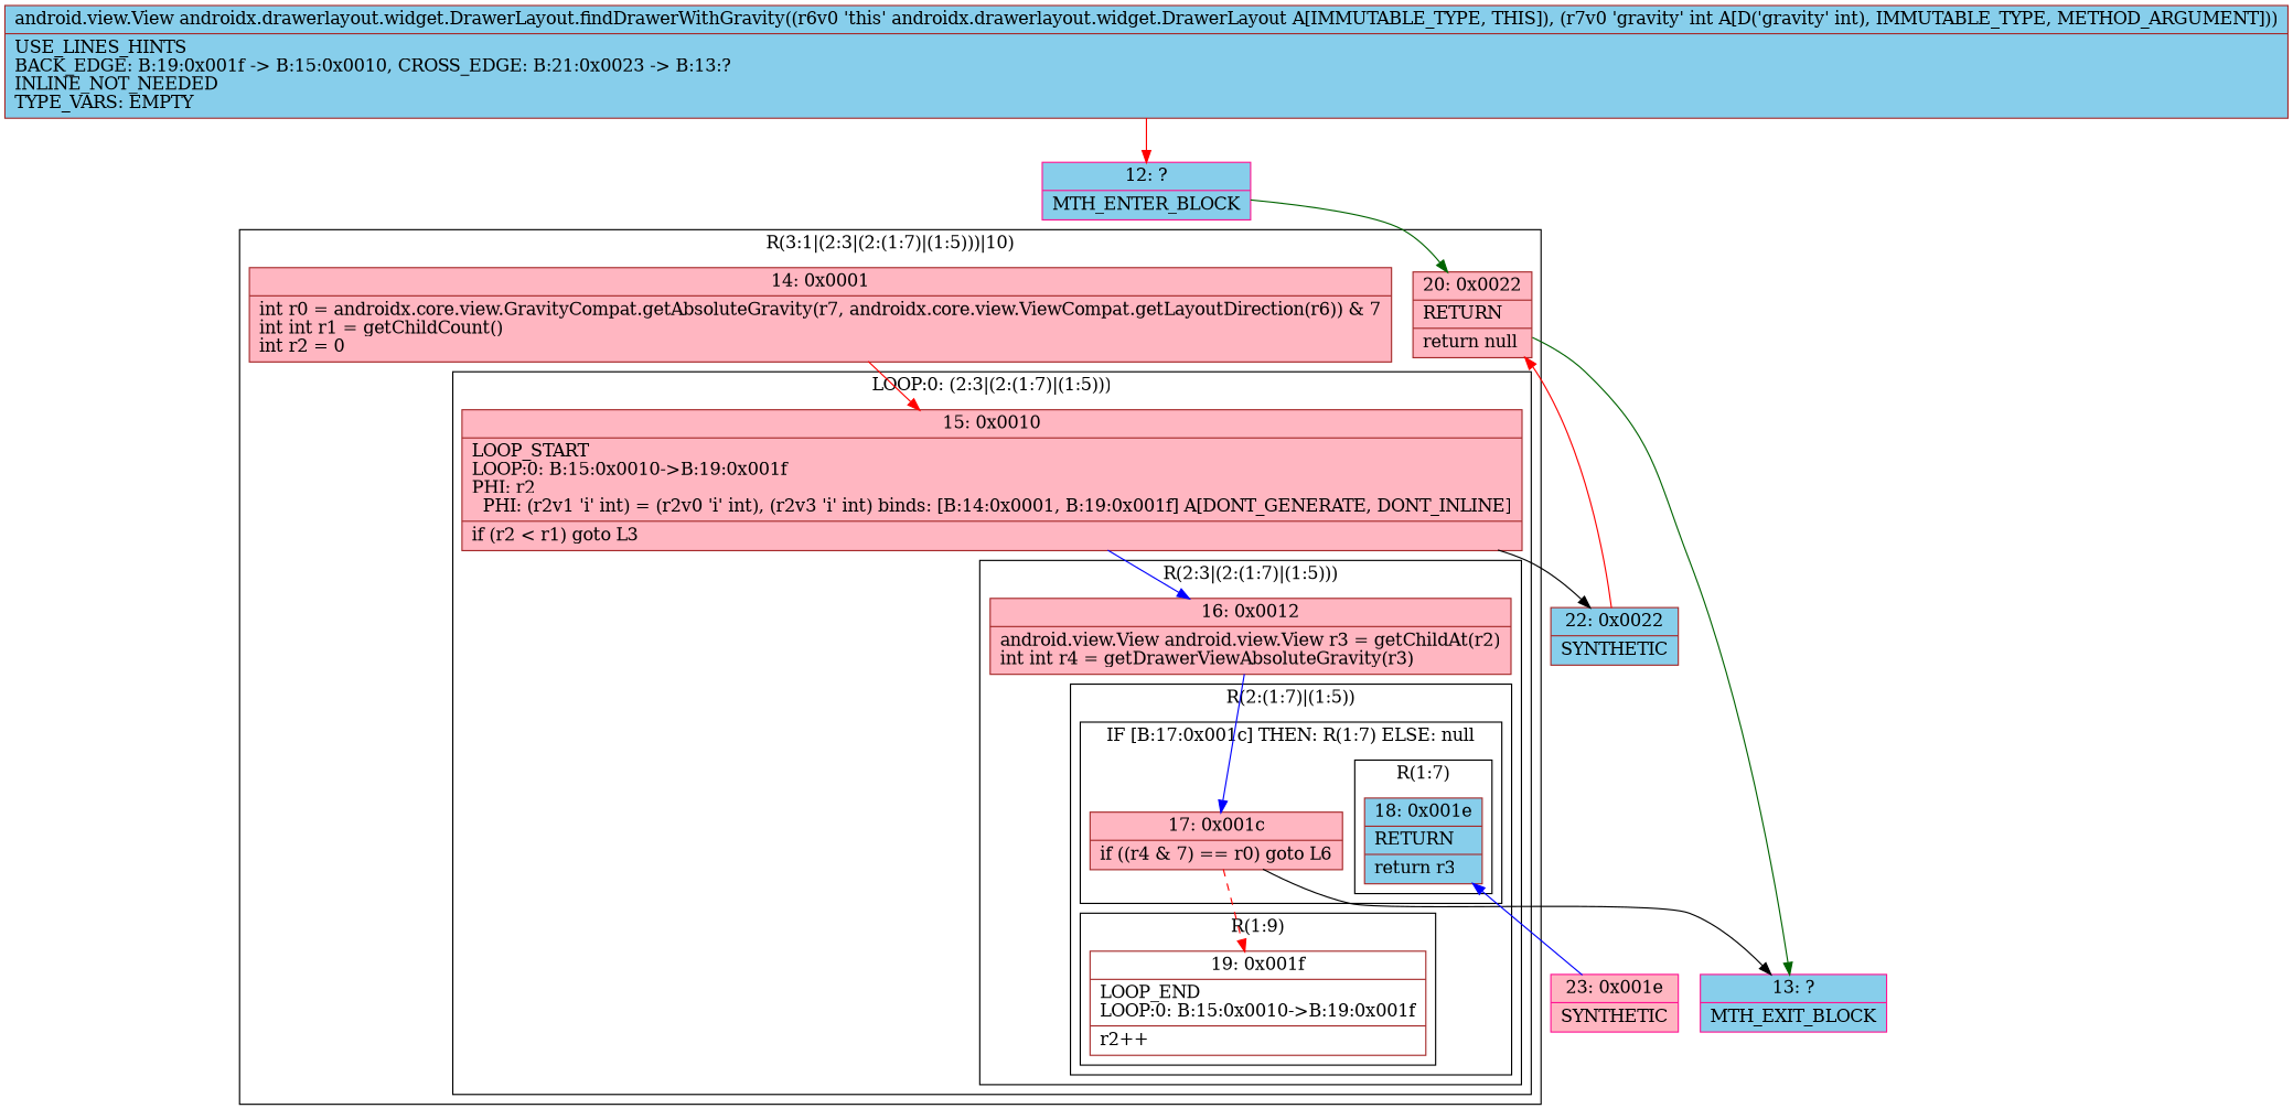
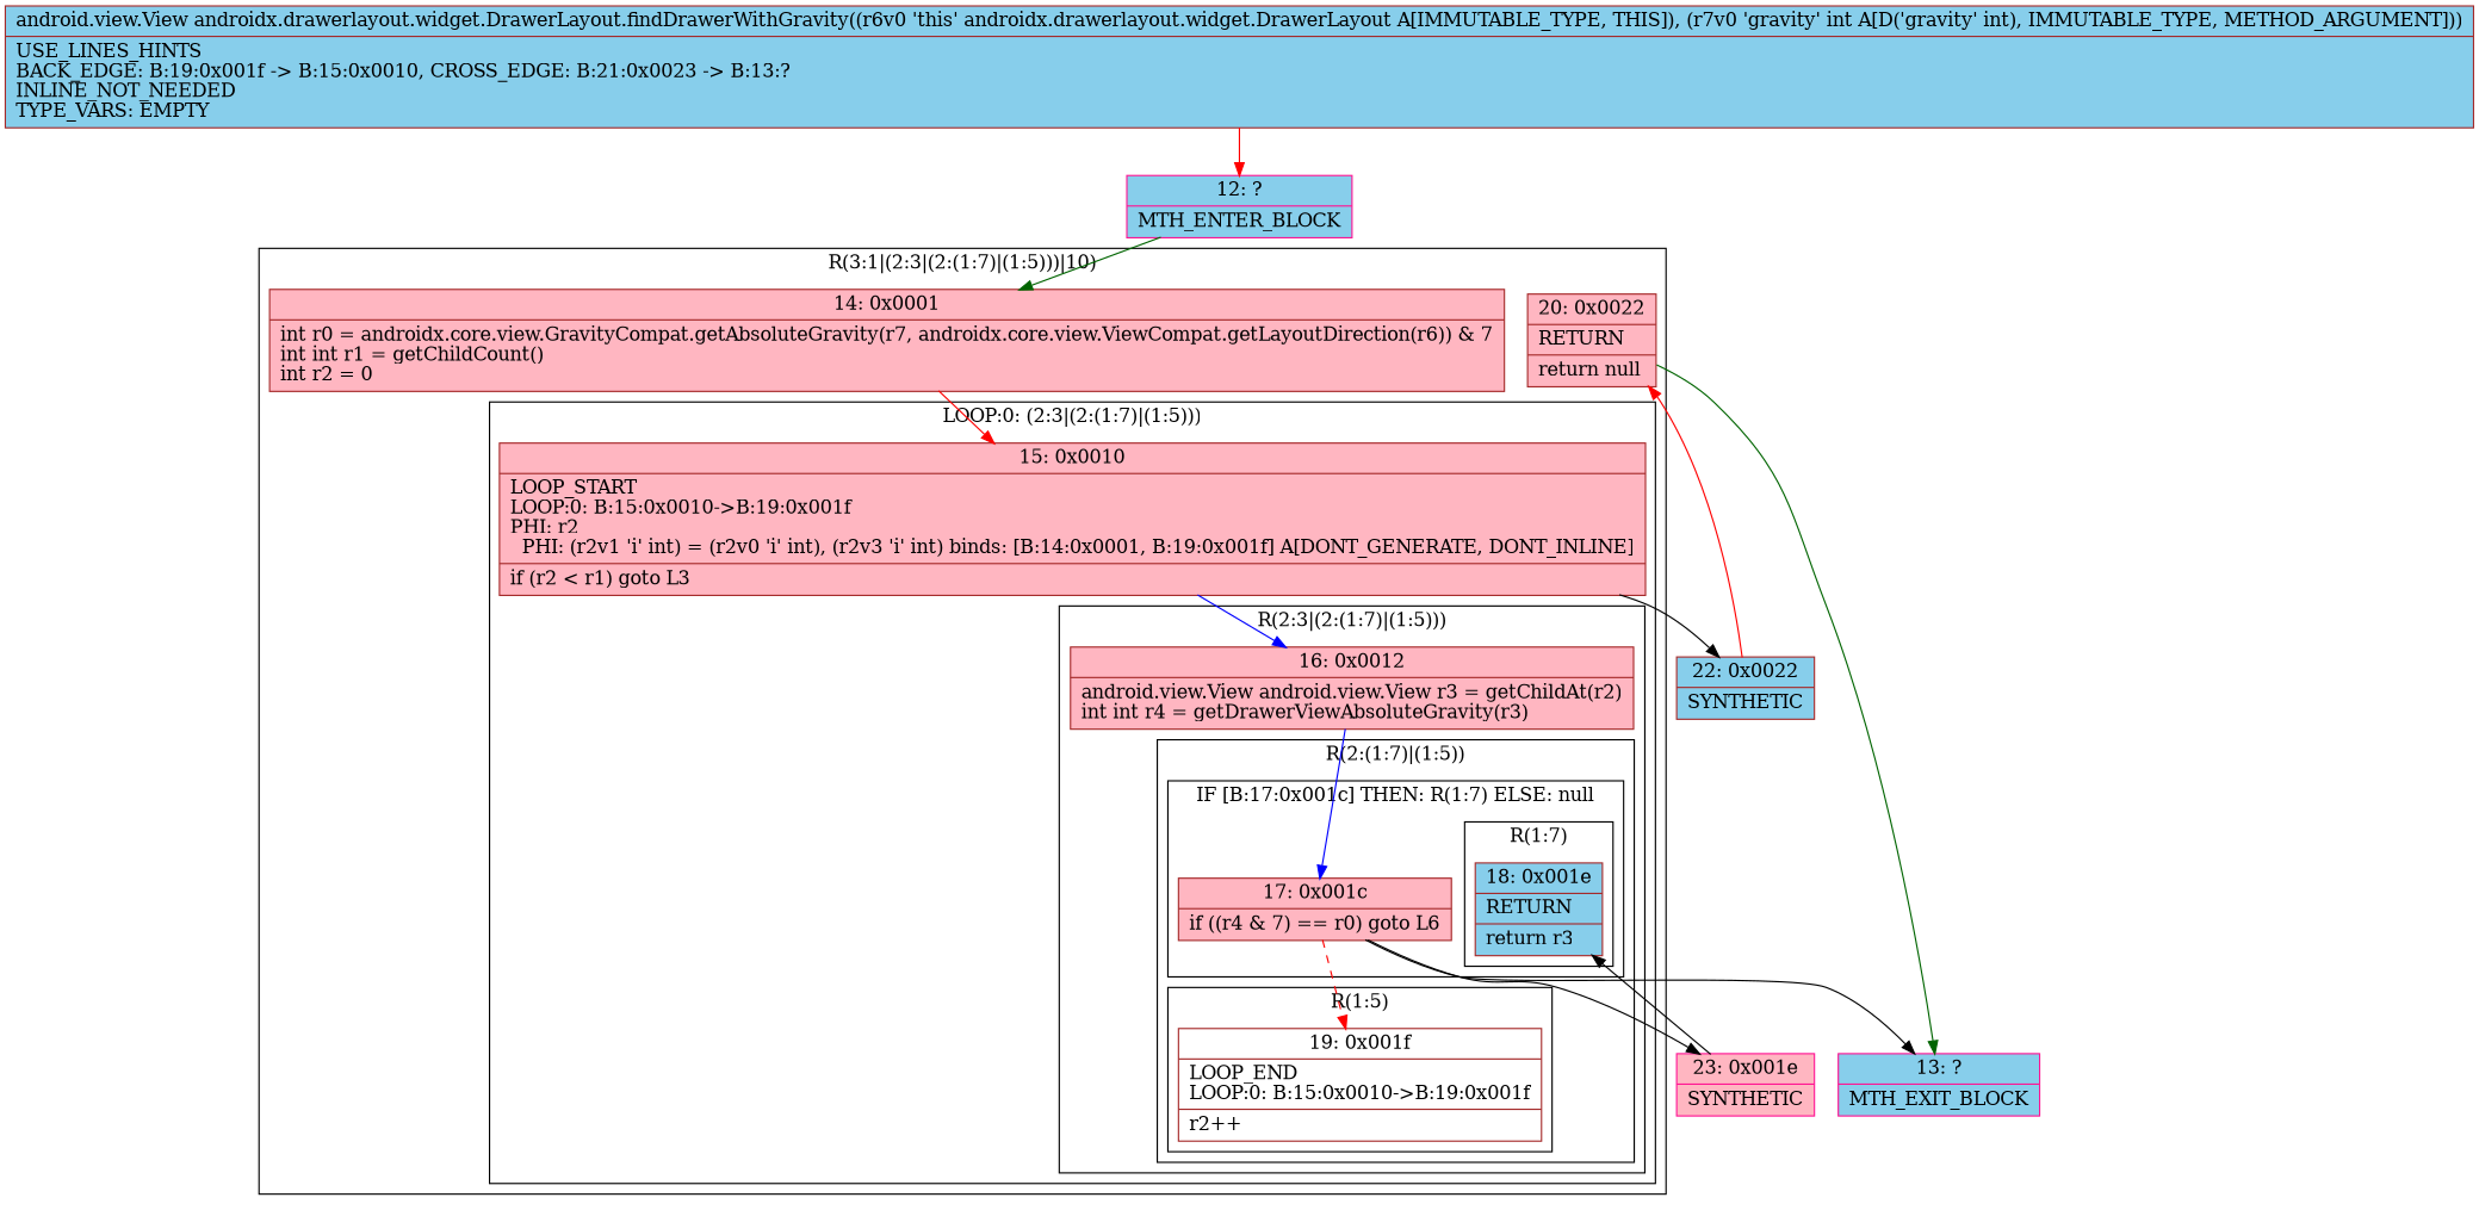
  digraph {
    node [color=brown fillcolor=lightpink shape=record style=filled]
    edge [color=red]
    n1 [fillcolor=skyblue label="{18\:\ 0x001e|RETURN\l|return r3\l}"]
    n2 [label="{17\:\ 0x001c|if ((r4 & 7) == r0) goto L6\l}"]
    n3 [fillcolor=white label="{19\:\ 0x001f|LOOP_END\lLOOP:0: B:15:0x0010\-\>B:19:0x001f\l|r2++\l}"]
    n4 [label="{16\:\ 0x0012|android.view.View android.view.View r3 = getChildAt(r2)\lint int r4 = getDrawerViewAbsoluteGravity(r3)\l}"]
    n5 [label="{15\:\ 0x0010|LOOP_START\lLOOP:0: B:15:0x0010\-\>B:19:0x001f\lPHI: r2 \l  PHI: (r2v1 'i' int) = (r2v0 'i' int), (r2v3 'i' int) binds: [B:14:0x0001, B:19:0x001f] A[DONT_GENERATE, DONT_INLINE]\l|if (r2 \< r1) goto L3\l}"]
    n6 [label="{14\:\ 0x0001|int r0 = androidx.core.view.GravityCompat.getAbsoluteGravity(r7, androidx.core.view.ViewCompat.getLayoutDirection(r6)) & 7\lint int r1 = getChildCount()\lint r2 = 0\l}"]
    n7 [label="{20\:\ 0x0022|RETURN\l|return null\l}"]
    n8 [color=deeppink label="{23\:\ 0x001e|SYNTHETIC\l}"]
    n9 [color=deeppink fillcolor=skyblue label="{13\:\ ?|MTH_EXIT_BLOCK\l}"]
    n10 [fillcolor=skyblue label="{22\:\ 0x0022|SYNTHETIC\l}"]
    n11 [color=deeppink fillcolor=skyblue label="{12\:\ ?|MTH_ENTER_BLOCK\l}"]
    n12 [fillcolor=skyblue label="{android.view.View androidx.drawerlayout.widget.DrawerLayout.findDrawerWithGravity((r6v0 'this' androidx.drawerlayout.widget.DrawerLayout A[IMMUTABLE_TYPE, THIS]), (r7v0 'gravity' int A[D('gravity' int), IMMUTABLE_TYPE, METHOD_ARGUMENT]))  | USE_LINES_HINTS\lBACK_EDGE: B:19:0x001f \-\> B:15:0x0010, CROSS_EDGE: B:21:0x0023 \-\> B:13:?\lINLINE_NOT_NEEDED\lTYPE_VARS: EMPTY\l}"]
    subgraph cluster_1 {
      label="R(3:1|(2:3|(2:(1:7)|(1:5)))|10)"
      n6
      n7
      subgraph cluster_2 {
        label="LOOP:0: (2:3|(2:(1:7)|(1:5)))"
        n5
        subgraph cluster_3 {
          label="R(2:3|(2:(1:7)|(1:5)))"
          n4
          subgraph cluster_4 {
            label="R(2:(1:7)|(1:5))"
            subgraph cluster_5 {
              label="IF [B:17:0x001c] THEN: R(1:7) ELSE: null"
              n2
              subgraph cluster_6 {
                label="R(1:7)"
                n1
              }
            }
            subgraph cluster_7 {
-             label="R(1:9)"
+             label="R(1:5)"
              n3
            }
          }
        }
      }
    }
    n2 -> n3 [style=dashed]
+   n2 -> n8 [color=black]
    n2 -> n9 [color=black]
    n4 -> n2 [color=blue]
    n5 -> n4 [color=blue]
    n5 -> n10 [color=black style=solid]
    n6 -> n5
    n7 -> n9 [color=darkgreen]
-   n8 -> n1 [color=blue]
+   n8 -> n1 [color=black]
    n10 -> n7
-   n11 -> n7 [color=darkgreen]
+   n11 -> n6 [color=darkgreen]
    n12 -> n11
  }
